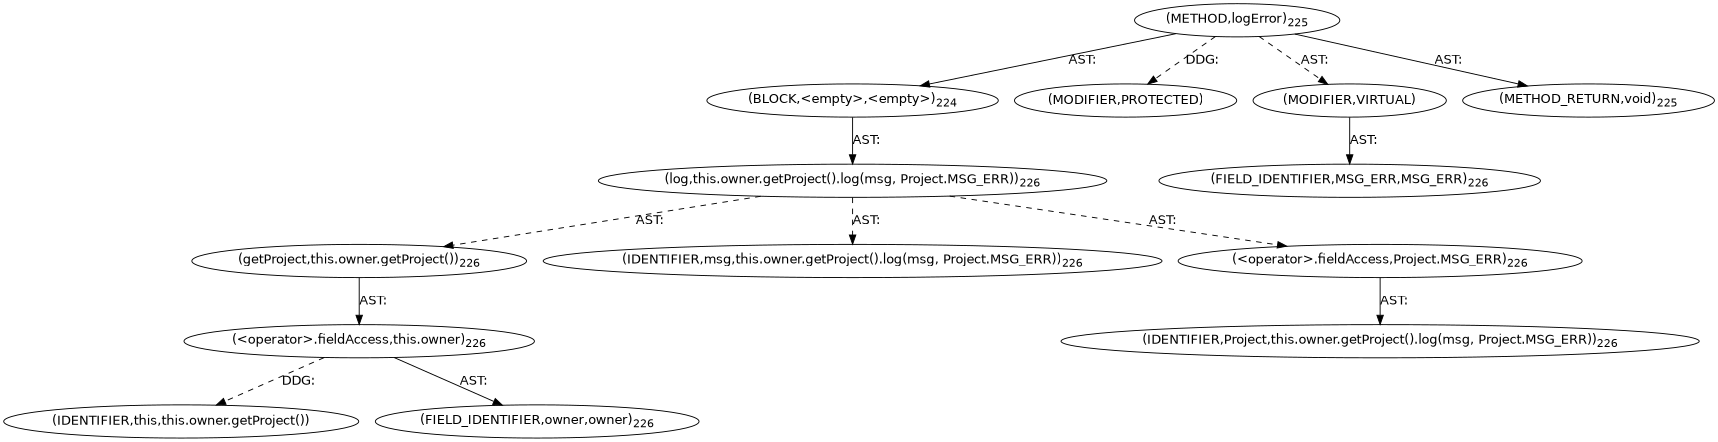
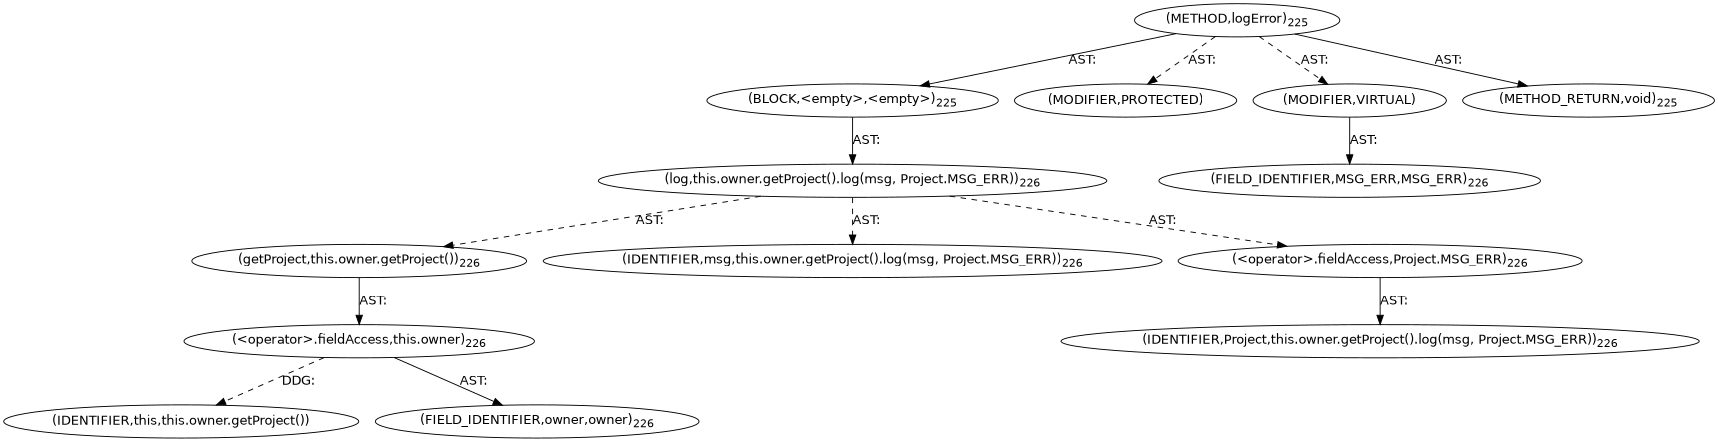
  digraph {
    fontname="DejaVu Sans"
    node [fontname="DejaVu Sans"]
    edge [fontname="DejaVu Sans" style=solid]
    n1 [label=<(METHOD,logError)<SUB>225</SUB>>]
-   n2 [label=<(BLOCK,&lt;empty&gt;,&lt;empty&gt;)<SUB>224</SUB>>]
+   n2 [label=<(BLOCK,&lt;empty&gt;,&lt;empty&gt;)<SUB>225</SUB>>]
    n3 [label=<(MODIFIER,PROTECTED)>]
    n4 [label=<(MODIFIER,VIRTUAL)>]
    n5 [label=<(METHOD_RETURN,void)<SUB>225</SUB>>]
    n6 [label=<(log,this.owner.getProject().log(msg, Project.MSG_ERR))<SUB>226</SUB>>]
    n7 [label=<(FIELD_IDENTIFIER,MSG_ERR,MSG_ERR)<SUB>226</SUB>>]
    n8 [label=<(getProject,this.owner.getProject())<SUB>226</SUB>>]
    n9 [label=<(IDENTIFIER,msg,this.owner.getProject().log(msg, Project.MSG_ERR))<SUB>226</SUB>>]
    n10 [label=<(&lt;operator&gt;.fieldAccess,Project.MSG_ERR)<SUB>226</SUB>>]
    n11 [label=<(&lt;operator&gt;.fieldAccess,this.owner)<SUB>226</SUB>>]
    n12 [label=<(IDENTIFIER,Project,this.owner.getProject().log(msg, Project.MSG_ERR))<SUB>226</SUB>>]
    n13 [label=<(IDENTIFIER,this,this.owner.getProject())>]
    n14 [label=<(FIELD_IDENTIFIER,owner,owner)<SUB>226</SUB>>]
    n1 -> n2 [label="AST: "]
-   n1 -> n3 [label="DDG: " style=dashed]
+   n1 -> n3 [label="AST: " style=dashed]
    n1 -> n4 [label="AST: " style=dashed]
    n1 -> n5 [label="AST: "]
    n2 -> n6 [label="AST: "]
    n4 -> n7 [label="AST: "]
    n6 -> n8 [label="AST: " style=dashed]
    n6 -> n9 [label="AST: " style=dashed]
    n6 -> n10 [label="AST: " style=dashed]
    n8 -> n11 [label="AST: "]
    n10 -> n12 [label="AST: "]
    n11 -> n13 [label="DDG: " style=dashed]
    n11 -> n14 [label="AST: "]
  }
